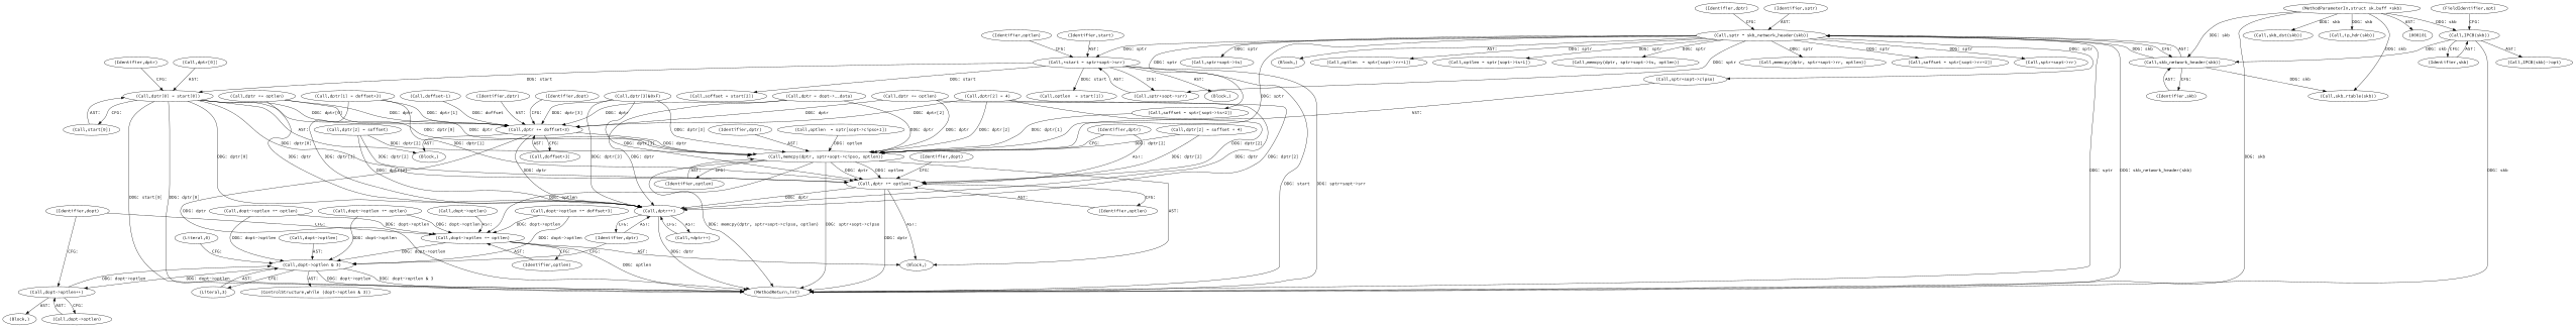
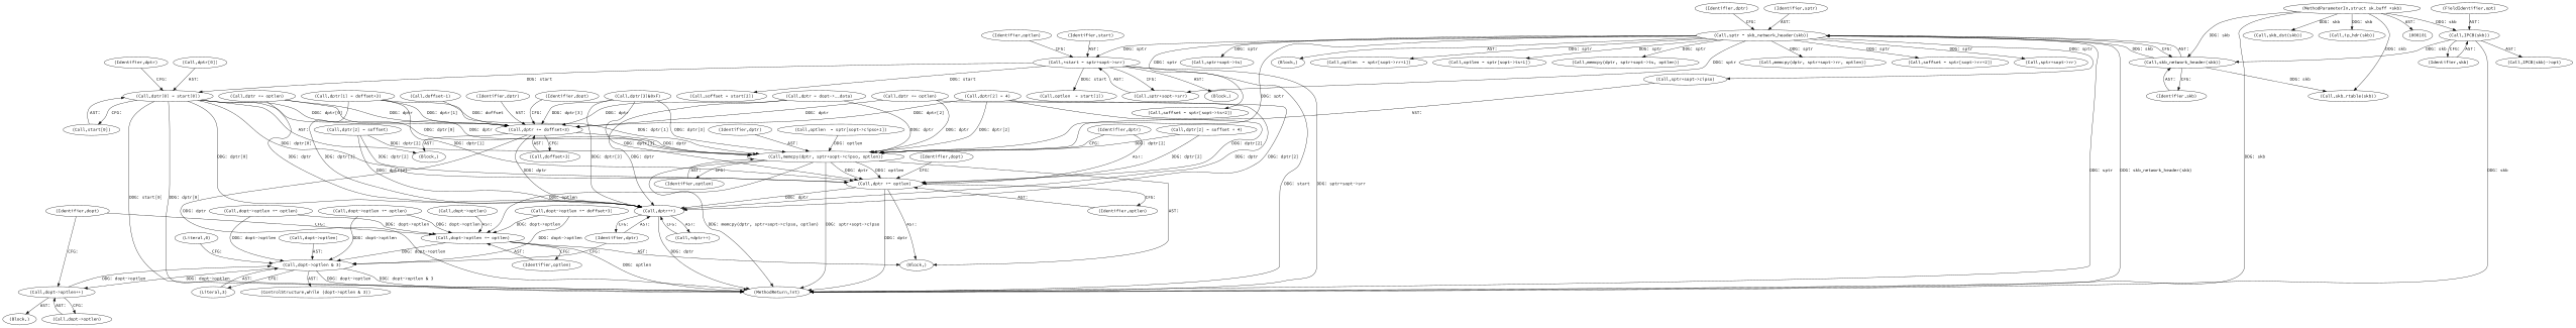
  digraph {
    fontname="Source Code Pro"
    node [fontname="Source Code Pro"]
    edge [fontname="Source Code Pro"]
    n1 [label="(Call,dptr[0] = start[0])"]
    n2 [label="(Call,dptr += doffset+3)"]
    n3 [label="(Call,memcpy(dptr, sptr+sopt->cipso, optlen))"]
    n4 [label="(Call,dptr += optlen)"]
    n5 [label="(Call,dptr++)"]
    n6 [label="(MethodReturn,int)"]
    n7 [label="(Block,)"]
    n8 [label="(Call,start[0])"]
    n9 [label="(Call,doffset+3)"]
    n10 [label="(Call,dopt->optlen += optlen)"]
    n11 [label="(Block,)"]
    n12 [label="(Identifier,optlen)"]
    n13 [label="(Identifier,optlen)"]
    n14 [label="(Identifier,dptr)"]
    n15 [label="(Call,*dptr++)"]
    n16 [label="(Call,*start = sptr+sopt->srr)"]
    n17 [label="(Call,sptr+sopt->srr)"]
    n18 [label="(Block,)"]
    n19 [label="(Call,soffset = start[2])"]
    n20 [label="(Call,optlen  = start[1])"]
    n21 [label="(Call,sptr = skb_network_header(skb))"]
    n22 [label="(Call,skb_network_header(skb))"]
    n23 [label="(Call,sptr+sopt->ts)"]
    n24 [label="(Block,)"]
    n25 [label="(Call,sptr+sopt->cipso)"]
    n26 [label="(Call,optlen  = sptr[sopt->rr+1])"]
    n27 [label="(Call,optlen = sptr[sopt->ts+1])"]
    n28 [label="(Call,memcpy(dptr, sptr+sopt->ts, optlen))"]
    n29 [label="(Call,soffset = sptr[sopt->ts+2])"]
    n30 [label="(Call,memcpy(dptr, sptr+sopt->rr, optlen))"]
    n31 [label="(Call,soffset = sptr[sopt->rr+2])"]
    n32 [label="(Call,sptr+sopt->rr)"]
    n33 [label="(Identifier,skb)"]
    n34 [label="(Call,skb_rtable(skb))"]
    n35 [label="(Call,optlen  = sptr[sopt->cipso+1])"]
    n36 [label="(Call,IPCB(skb))"]
    n37 [label="(Call,IPCB(skb)->opt)"]
    n38 [label="(Identifier,skb)"]
    n39 [label="(MethodParameterIn,struct sk_buff *skb)"]
    n40 [label="(Call,skb_dst(skb))"]
    n41 [label="(Call,ip_hdr(skb))"]
    1000101
    n43 [label="(Call,dopt->optlen & 3)"]
    n44 [label="(Identifier,optlen)"]
    n45 [label="(Call,dopt->optlen++)"]
    n46 [label="(Literal,3)"]
    n47 [label="(ControlStructure,while (dopt->optlen & 3))"]
    n48 [label="(Block,)"]
    n49 [label="(Call,dopt->optlen)"]
    n50 [label="(FieldIdentifier,opt)"]
    n51 [label="(Call,dptr[3]&0xF)"]
    n52 [label="(Call,dopt->optlen)"]
    n53 [label="(Identifier,dptr)"]
    n54 [label="(Call,dopt->optlen += optlen)"]
    n55 [label="(Identifier,dopt)"]
    n56 [label="(Literal,0)"]
    n57 [label="(Identifier,dptr)"]
    n58 [label="(Call,dopt->optlen)"]
    n59 [label="(Call,dptr[2] = soffset)"]
    n60 [label="(Call,dptr = dopt->__data)"]
    n61 [label="(Call,dopt->optlen += optlen)"]
    n62 [label="(Call,dopt->optlen += doffset+3)"]
    n63 [label="(Call,dptr[2] = 4)"]
    n64 [label="(Call,dptr[2] = soffset + 4)"]
    n65 [label="(Identifier,sptr)"]
    n66 [label="(Call,doffset-1)"]
    n67 [label="(Identifier,start)"]
    n68 [label="(Call,dptr[1] = doffset+3)"]
    n69 [label="(Call,dptr += optlen)"]
    n70 [label="(Identifier,dopt)"]
    n71 [label="(Identifier,dptr)"]
    n72 [label="(Call,dptr[0])"]
    n73 [label="(Identifier,dopt)"]
    n74 [label="(Identifier,dptr)"]
    n75 [label="(Identifier,optlen)"]
    n76 [label="(Identifier,dptr)"]
    n77 [label="(Call,dptr += optlen)"]
    n1 -> n2 [label="DDG: dptr[0]"]
    n1 -> n3 [label="DDG: dptr[0]"]
    n1 -> n4 [label="DDG: dptr[0]"]
    n1 -> n5 [label="DDG: dptr[0]"]
    n1 -> n6 [label="DDG: dptr[0]"]
    n1 -> n6 [label="DDG: start[0]"]
    n1 -> n7 [label="AST: "]
    n1 -> n8 [label="CFG: "]
    n2 -> n3 [label="DDG: dptr"]
    n2 -> n5 [label="DDG: dptr"]
    n2 -> n6 [label="DDG: dptr"]
    n2 -> n7 [label="AST: "]
    n2 -> n9 [label="CFG: "]
    n3 -> n4 [label="DDG: optlen"]
    n3 -> n4 [label="DDG: dptr"]
    n3 -> n6 [label="DDG: sptr+sopt->cipso"]
    n3 -> n6 [label="DDG: memcpy(dptr, sptr+sopt->cipso, optlen)"]
    n3 -> n10 [label="DDG: optlen"]
    n3 -> n11 [label="AST: "]
    n3 -> n12 [label="CFG: "]
    n4 -> n5 [label="DDG: dptr"]
    n4 -> n6 [label="DDG: dptr"]
    n4 -> n11 [label="AST: "]
    n4 -> n13 [label="CFG: "]
    n5 -> n6 [label="DDG: dptr"]
    n5 -> n14 [label="CFG: "]
    n5 -> n15 [label="AST: "]
    n8 -> n1 [label="AST: "]
    n9 -> n2 [label="AST: "]
    n10 -> n6 [label="DDG: optlen"]
    n10 -> n11 [label="AST: "]
    n10 -> n43 [label="DDG: dopt->optlen"]
    n10 -> n44 [label="CFG: "]
    n12 -> n3 [label="AST: "]
    n13 -> n4 [label="AST: "]
    n14 -> n5 [label="AST: "]
    n14 -> n43 [label="CFG: "]
    n15 -> n5 [label="CFG: "]
    n16 -> n1 [label="DDG: start"]
    n16 -> n6 [label="DDG: sptr+sopt->srr"]
    n16 -> n6 [label="DDG: start"]
    n16 -> n17 [label="CFG: "]
    n16 -> n18 [label="AST: "]
    n16 -> n19 [label="DDG: start"]
    n16 -> n20 [label="DDG: start"]
    n17 -> n16 [label="AST: "]
    n21 -> n3 [label="DDG: sptr"]
    n21 -> n6 [label="DDG: skb_network_header(skb)"]
    n21 -> n6 [label="DDG: sptr"]
    n21 -> n16 [label="DDG: sptr"]
    n21 -> n17 [label="DDG: sptr"]
    n21 -> n22 [label="CFG: "]
    n21 -> n23 [label="DDG: sptr"]
    n21 -> n24 [label="AST: "]
    n21 -> n25 [label="DDG: sptr"]
    n21 -> n26 [label="DDG: sptr"]
    n21 -> n27 [label="DDG: sptr"]
    n21 -> n28 [label="DDG: sptr"]
    n21 -> n29 [label="DDG: sptr"]
    n21 -> n30 [label="DDG: sptr"]
    n21 -> n31 [label="DDG: sptr"]
    n21 -> n32 [label="DDG: sptr"]
    n22 -> n21 [label="AST: "]
    n22 -> n21 [label="DDG: skb"]
    n22 -> n33 [label="CFG: "]
    n22 -> n34 [label="DDG: skb"]
    n25 -> n3 [label="AST: "]
    n33 -> n22 [label="AST: "]
    n35 -> n3 [label="DDG: optlen"]
    n36 -> n6 [label="DDG: skb"]
    n36 -> n22 [label="DDG: skb"]
    n36 -> n37 [label="AST: "]
    n36 -> n38 [label="CFG: "]
    n38 -> n36 [label="AST: "]
    n39 -> n6 [label="DDG: skb"]
    n39 -> n22 [label="DDG: skb"]
    n39 -> n34 [label="DDG: skb"]
    n39 -> n36 [label="DDG: skb"]
    n39 -> n40 [label="DDG: skb"]
    n39 -> n41 [label="DDG: skb"]
    n39 -> 1000101 [label="AST: "]
    n43 -> n6 [label="DDG: dopt->optlen & 3"]
    n43 -> n6 [label="DDG: dopt->optlen"]
    n43 -> n45 [label="DDG: dopt->optlen"]
    n43 -> n46 [label="CFG: "]
    n43 -> n47 [label="AST: "]
    n44 -> n10 [label="AST: "]
    n45 -> n43 [label="DDG: dopt->optlen"]
    n45 -> n48 [label="AST: "]
    n45 -> n49 [label="CFG: "]
    n46 -> n43 [label="AST: "]
    n49 -> n45 [label="AST: "]
-   n50 -> n36 [label="CFG: "]
+   n50 -> n36 [label="AST: "]
    n51 -> n2 [label="DDG: dptr[3]"]
    n51 -> n3 [label="DDG: dptr[3]"]
    n51 -> n4 [label="DDG: dptr[3]"]
    n51 -> n5 [label="DDG: dptr[3]"]
    n52 -> n10 [label="AST: "]
    n53 -> n21 [label="CFG: "]
    n54 -> n10 [label="DDG: dopt->optlen"]
    n54 -> n43 [label="DDG: dopt->optlen"]
    n55 -> n2 [label="CFG: "]
    n56 -> n43 [label="CFG: "]
    n57 -> n3 [label="CFG: "]
    n57 -> n4 [label="AST: "]
    n58 -> n43 [label="AST: "]
    n59 -> n3 [label="DDG: dptr[2]"]
    n59 -> n4 [label="DDG: dptr[2]"]
    n59 -> n5 [label="DDG: dptr[2]"]
    n60 -> n2 [label="DDG: dptr"]
    n60 -> n3 [label="DDG: dptr"]
    n60 -> n5 [label="DDG: dptr"]
    n61 -> n10 [label="DDG: dopt->optlen"]
    n61 -> n43 [label="DDG: dopt->optlen"]
    n62 -> n10 [label="DDG: dopt->optlen"]
    n62 -> n43 [label="DDG: dopt->optlen"]
    n63 -> n2 [label="DDG: dptr[2]"]
    n63 -> n3 [label="DDG: dptr[2]"]
    n63 -> n4 [label="DDG: dptr[2]"]
    n63 -> n5 [label="DDG: dptr[2]"]
    n64 -> n3 [label="DDG: dptr[2]"]
    n64 -> n4 [label="DDG: dptr[2]"]
    n65 -> n21 [label="AST: "]
    n66 -> n2 [label="DDG: doffset"]
    n67 -> n16 [label="AST: "]
    n68 -> n2 [label="DDG: dptr[1]"]
-   n29 -> n3 [label="DDG: dptr[1]"]
+   n68 -> n3 [label="DDG: dptr[1]"]
    n68 -> n4 [label="DDG: dptr[1]"]
    n68 -> n5 [label="DDG: dptr[1]"]
    n69 -> n2 [label="DDG: dptr"]
    n69 -> n3 [label="DDG: dptr"]
    n69 -> n5 [label="DDG: dptr"]
    n70 -> n4 [label="CFG: "]
    n71 -> n2 [label="AST: "]
    n72 -> n1 [label="AST: "]
    n73 -> n10 [label="CFG: "]
    n73 -> n45 [label="CFG: "]
    n74 -> n3 [label="AST: "]
    n75 -> n16 [label="CFG: "]
    n76 -> n1 [label="CFG: "]
    n77 -> n2 [label="DDG: dptr"]
    n77 -> n3 [label="DDG: dptr"]
    n77 -> n5 [label="DDG: dptr"]
  }
